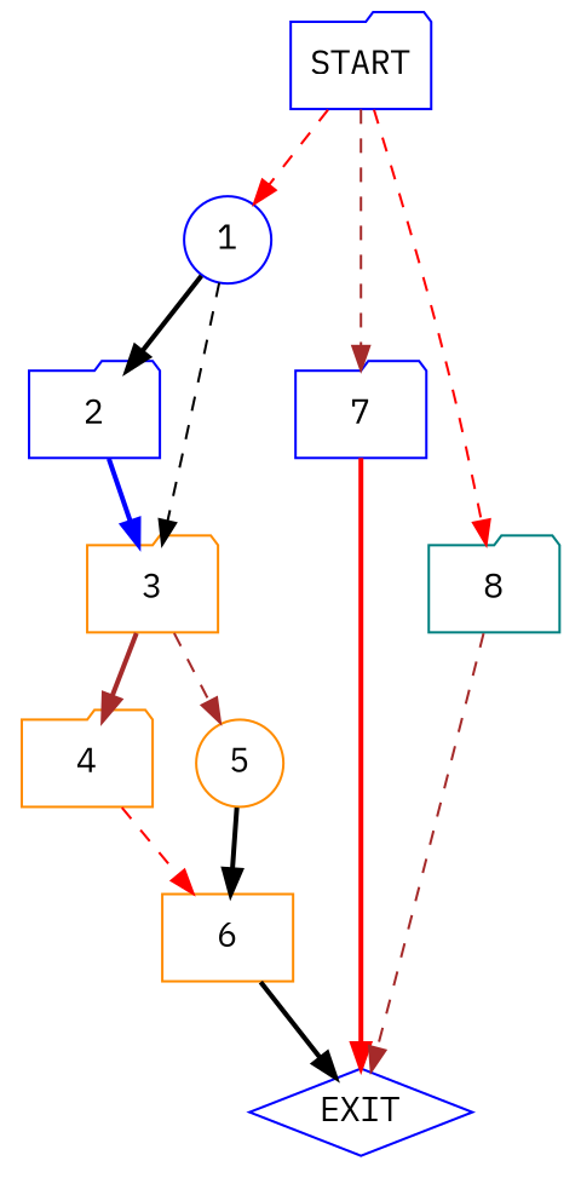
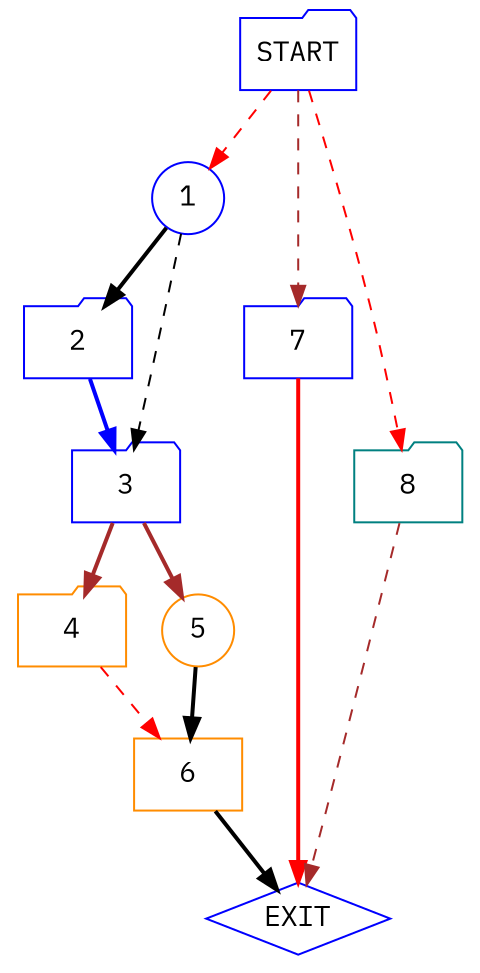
  digraph {
    fontname="IBM Plex Mono"
    node [color=blue fontname="IBM Plex Mono" shape=folder]
    edge [color=red fontname="IBM Plex Mono" style=dashed]
    n1 [label=START]
    1 [shape=circle]
    7
    8 [color=teal]
    2
-   3 [color=darkorange]
+   3
    n7 [label=EXIT shape=diamond]
    4 [color=darkorange]
    5 [color=darkorange shape=circle]
    6 [color=darkorange shape=box]
    n1 -> 1
    n1 -> 7 [color=brown]
    n1 -> 8
    1 -> 2 [color=black style=bold]
    1 -> 3 [color=black]
    7 -> n7 [style=bold]
    8 -> n7 [color=brown]
    2 -> 3 [color=blue style=bold]
    3 -> 4 [color=brown style=bold]
-   3 -> 5 [color=brown]
+   3 -> 5 [color=brown style=bold]
    4 -> 6
    5 -> 6 [color=black style=bold]
    6 -> n7 [color=black style=bold]
  }
